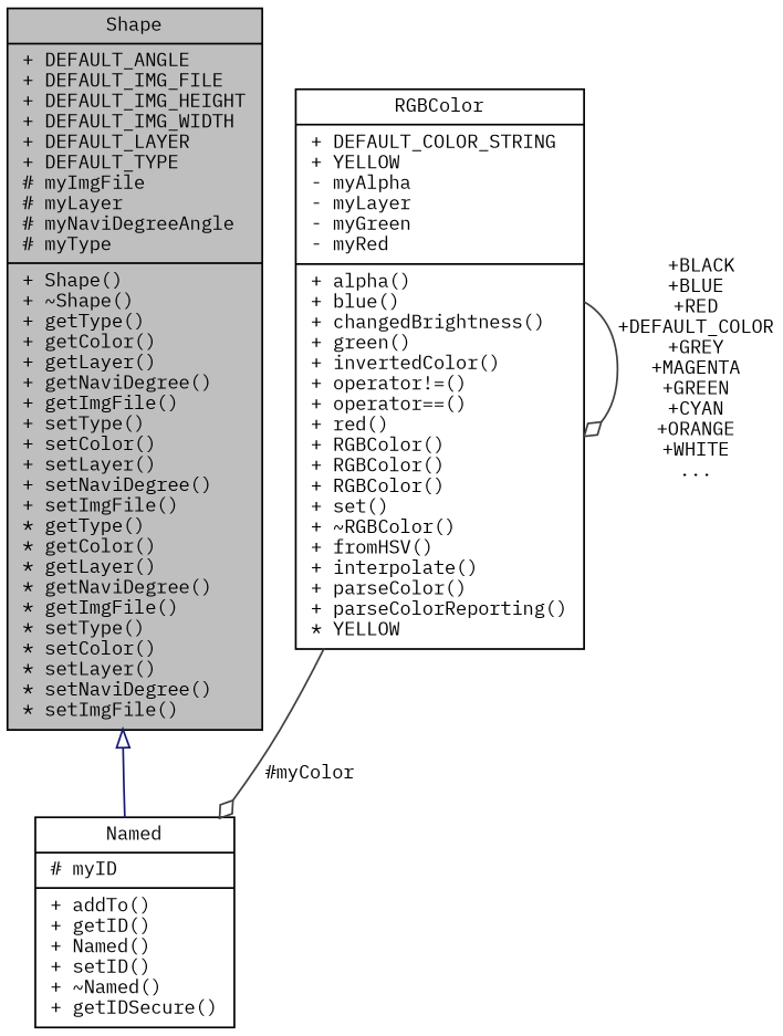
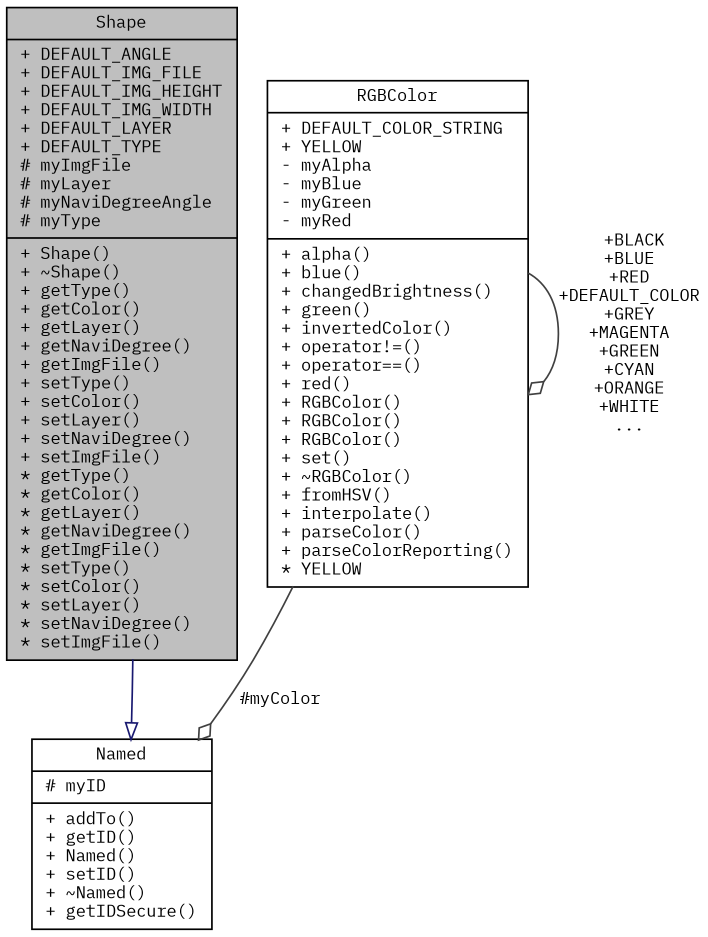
  digraph {
    fontname="IBM Plex Mono"
    node [color=black fillcolor=white fontname="IBM Plex Mono" fontsize=10 shape=record style=filled]
    edge [color=grey25 fontname="IBM Plex Mono" fontsize=10 labelfontname=Helvetica labelfontsize=10 style=solid arrowhead=odiamond]
    n1 [fillcolor=grey75 fontcolor=black height=0.2 label="{Shape\n|+ DEFAULT_ANGLE\l+ DEFAULT_IMG_FILE\l+ DEFAULT_IMG_HEIGHT\l+ DEFAULT_IMG_WIDTH\l+ DEFAULT_LAYER\l+ DEFAULT_TYPE\l# myImgFile\l# myLayer\l# myNaviDegreeAngle\l# myType\l|+ Shape()\l+ ~Shape()\l+ getType()\l+ getColor()\l+ getLayer()\l+ getNaviDegree()\l+ getImgFile()\l+ setType()\l+ setColor()\l+ setLayer()\l+ setNaviDegree()\l+ setImgFile()\l* getType()\l* getColor()\l* getLayer()\l* getNaviDegree()\l* getImgFile()\l* setType()\l* setColor()\l* setLayer()\l* setNaviDegree()\l* setImgFile()\l}" width=0.4]
    n2 [height=0.2 label="{Named\n|# myID\l|+ addTo()\l+ getID()\l+ Named()\l+ setID()\l+ ~Named()\l+ getIDSecure()\l}" width=0.4]
-   n3 [height=0.2 label="{RGBColor\n|+ DEFAULT_COLOR_STRING\l+ YELLOW\l- myAlpha\l- myLayer\l- myGreen\l- myRed\l|+ alpha()\l+ blue()\l+ changedBrightness()\l+ green()\l+ invertedColor()\l+ operator!=()\l+ operator==()\l+ red()\l+ RGBColor()\l+ RGBColor()\l+ RGBColor()\l+ set()\l+ ~RGBColor()\l+ fromHSV()\l+ interpolate()\l+ parseColor()\l+ parseColorReporting()\l* YELLOW\l}" width=0.4]
-   n1 -> n2 [arrowtail=onormal color=midnightblue dir=back arrowhead=""]
+   n3 [height=0.2 label="{RGBColor\n|+ DEFAULT_COLOR_STRING\l+ YELLOW\l- myAlpha\l- myBlue\l- myGreen\l- myRed\l|+ alpha()\l+ blue()\l+ changedBrightness()\l+ green()\l+ invertedColor()\l+ operator!=()\l+ operator==()\l+ red()\l+ RGBColor()\l+ RGBColor()\l+ RGBColor()\l+ set()\l+ ~RGBColor()\l+ fromHSV()\l+ interpolate()\l+ parseColor()\l+ parseColorReporting()\l* YELLOW\l}" width=0.4]
+   n2 -> n1 [arrowtail=onormal color=midnightblue dir=back arrowhead=""]
    n3 -> n2 [label=" #myColor"]
    n3 -> n3 [label=" +BLACK\n+BLUE\n+RED\n+DEFAULT_COLOR\n+GREY\n+MAGENTA\n+GREEN\n+CYAN\n+ORANGE\n+WHITE\n..."]
  }
